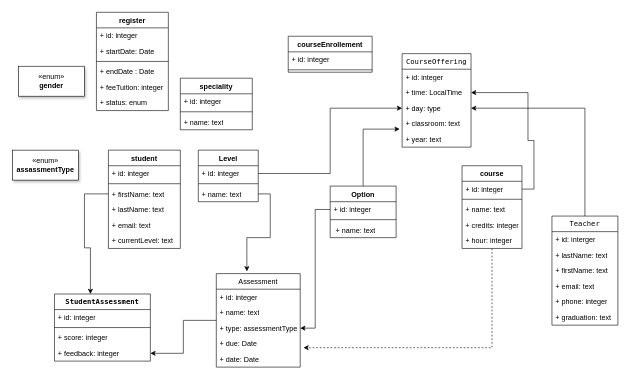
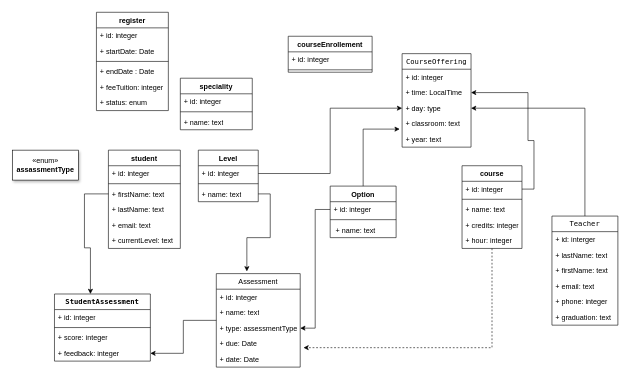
  <mxCell id="0" />
  <mxCell id="1" parent="0" />
  <mxCell id="2" value="speciality" style="swimlane;fontStyle=1;align=center;verticalAlign=top;childLayout=stackLayout;horizontal=1;startSize=26;horizontalStack=0;resizeParent=1;resizeParentMax=0;resizeLast=0;collapsible=1;marginBottom=0;whiteSpace=wrap;html=1;" parent="1" vertex="1"><mxGeometry x="300" y="130" width="120" height="86" as="geometry" /></mxCell>
  <mxCell id="3" value="+ id: integer" style="text;strokeColor=none;fillColor=none;align=left;verticalAlign=top;spacingLeft=4;spacingRight=4;overflow=hidden;rotatable=0;points=[[0,0.5],[1,0.5]];portConstraint=eastwest;whiteSpace=wrap;html=1;" parent="2" vertex="1"><mxGeometry y="26" width="120" height="26" as="geometry" /></mxCell>
  <mxCell id="4" value="" style="line;strokeWidth=1;fillColor=none;align=left;verticalAlign=middle;spacingTop=-1;spacingLeft=3;spacingRight=3;rotatable=0;labelPosition=right;points=[];portConstraint=eastwest;strokeColor=inherit;" parent="2" vertex="1"><mxGeometry y="52" width="120" height="8" as="geometry" /></mxCell>
  <mxCell id="5" value="+ name: text" style="text;strokeColor=none;fillColor=none;align=left;verticalAlign=top;spacingLeft=4;spacingRight=4;overflow=hidden;rotatable=0;points=[[0,0.5],[1,0.5]];portConstraint=eastwest;whiteSpace=wrap;html=1;" parent="2" vertex="1"><mxGeometry y="60" width="120" height="26" as="geometry" /></mxCell>
  <mxCell id="6" value="Option" style="swimlane;fontStyle=1;align=center;verticalAlign=top;childLayout=stackLayout;horizontal=1;startSize=26;horizontalStack=0;resizeParent=1;resizeParentMax=0;resizeLast=0;collapsible=1;marginBottom=0;whiteSpace=wrap;html=1;" parent="1" vertex="1"><mxGeometry x="550" y="310" width="110" height="86" as="geometry" /></mxCell>
  <mxCell id="7" value="+ id: integer" style="text;strokeColor=none;fillColor=none;align=left;verticalAlign=top;spacingLeft=4;spacingRight=4;overflow=hidden;rotatable=0;points=[[0,0.5],[1,0.5]];portConstraint=eastwest;whiteSpace=wrap;html=1;" parent="6" vertex="1"><mxGeometry y="26" width="110" height="26" as="geometry" /></mxCell>
  <mxCell id="8" value="" style="line;strokeWidth=1;fillColor=none;align=left;verticalAlign=middle;spacingTop=-1;spacingLeft=3;spacingRight=3;rotatable=0;labelPosition=right;points=[];portConstraint=eastwest;strokeColor=inherit;" parent="6" vertex="1"><mxGeometry y="52" width="110" height="8" as="geometry" /></mxCell>
  <mxCell id="9" value="&amp;nbsp;+ name: text" style="text;strokeColor=none;fillColor=none;align=left;verticalAlign=top;spacingLeft=4;spacingRight=4;overflow=hidden;rotatable=0;points=[[0,0.5],[1,0.5]];portConstraint=eastwest;whiteSpace=wrap;html=1;" parent="6" vertex="1"><mxGeometry y="60" width="110" height="26" as="geometry" /></mxCell>
  <mxCell id="10" value="course" style="swimlane;fontStyle=1;align=center;verticalAlign=top;childLayout=stackLayout;horizontal=1;startSize=26;horizontalStack=0;resizeParent=1;resizeParentMax=0;resizeLast=0;collapsible=1;marginBottom=0;whiteSpace=wrap;html=1;" parent="1" vertex="1"><mxGeometry x="770" y="276" width="100" height="138" as="geometry" /></mxCell>
  <mxCell id="11" value="+ id: integer" style="text;strokeColor=none;fillColor=none;align=left;verticalAlign=top;spacingLeft=4;spacingRight=4;overflow=hidden;rotatable=0;points=[[0,0.5],[1,0.5]];portConstraint=eastwest;whiteSpace=wrap;html=1;" parent="10" vertex="1"><mxGeometry y="26" width="100" height="26" as="geometry" /></mxCell>
  <mxCell id="12" value="" style="line;strokeWidth=1;fillColor=none;align=left;verticalAlign=middle;spacingTop=-1;spacingLeft=3;spacingRight=3;rotatable=0;labelPosition=right;points=[];portConstraint=eastwest;strokeColor=inherit;" parent="10" vertex="1"><mxGeometry y="52" width="100" height="8" as="geometry" /></mxCell>
  <mxCell id="13" value="+ name: text" style="text;strokeColor=none;fillColor=none;align=left;verticalAlign=top;spacingLeft=4;spacingRight=4;overflow=hidden;rotatable=0;points=[[0,0.5],[1,0.5]];portConstraint=eastwest;whiteSpace=wrap;html=1;" parent="10" vertex="1"><mxGeometry y="60" width="100" height="26" as="geometry" /></mxCell>
  <mxCell id="14" value="+ credits: integer" style="text;strokeColor=none;fillColor=none;align=left;verticalAlign=top;spacingLeft=4;spacingRight=4;overflow=hidden;rotatable=0;points=[[0,0.5],[1,0.5]];portConstraint=eastwest;whiteSpace=wrap;html=1;" parent="10" vertex="1"><mxGeometry y="86" width="100" height="26" as="geometry" /></mxCell>
  <mxCell id="15" value="+ hour: integer" style="text;strokeColor=none;fillColor=none;align=left;verticalAlign=top;spacingLeft=4;spacingRight=4;overflow=hidden;rotatable=0;points=[[0,0.5],[1,0.5]];portConstraint=eastwest;whiteSpace=wrap;html=1;" vertex="1" parent="10"><mxGeometry y="112" width="100" height="26" as="geometry" /></mxCell>
  <mxCell id="16" value="student" style="swimlane;fontStyle=1;align=center;verticalAlign=top;childLayout=stackLayout;horizontal=1;startSize=26;horizontalStack=0;resizeParent=1;resizeParentMax=0;resizeLast=0;collapsible=1;marginBottom=0;whiteSpace=wrap;html=1;" parent="1" vertex="1"><mxGeometry x="180" y="250" width="120" height="164" as="geometry" /></mxCell>
  <mxCell id="17" value="+ id: integer" style="text;strokeColor=none;fillColor=none;align=left;verticalAlign=top;spacingLeft=4;spacingRight=4;overflow=hidden;rotatable=0;points=[[0,0.5],[1,0.5]];portConstraint=eastwest;whiteSpace=wrap;html=1;" parent="16" vertex="1"><mxGeometry y="26" width="120" height="26" as="geometry" /></mxCell>
  <mxCell id="18" value="" style="line;strokeWidth=1;fillColor=none;align=left;verticalAlign=middle;spacingTop=-1;spacingLeft=3;spacingRight=3;rotatable=0;labelPosition=right;points=[];portConstraint=eastwest;strokeColor=inherit;" parent="16" vertex="1"><mxGeometry y="52" width="120" height="8" as="geometry" /></mxCell>
  <mxCell id="19" value="+ firstName: text" style="text;strokeColor=none;fillColor=none;align=left;verticalAlign=top;spacingLeft=4;spacingRight=4;overflow=hidden;rotatable=0;points=[[0,0.5],[1,0.5]];portConstraint=eastwest;whiteSpace=wrap;html=1;" parent="16" vertex="1"><mxGeometry y="60" width="120" height="26" as="geometry" /></mxCell>
  <mxCell id="20" value="+ lastName: text" style="text;strokeColor=none;fillColor=none;align=left;verticalAlign=top;spacingLeft=4;spacingRight=4;overflow=hidden;rotatable=0;points=[[0,0.5],[1,0.5]];portConstraint=eastwest;whiteSpace=wrap;html=1;" parent="16" vertex="1"><mxGeometry y="86" width="120" height="26" as="geometry" /></mxCell>
  <mxCell id="21" value="+ email: text" style="text;strokeColor=none;fillColor=none;align=left;verticalAlign=top;spacingLeft=4;spacingRight=4;overflow=hidden;rotatable=0;points=[[0,0.5],[1,0.5]];portConstraint=eastwest;whiteSpace=wrap;html=1;" parent="16" vertex="1"><mxGeometry y="112" width="120" height="26" as="geometry" /></mxCell>
  <mxCell id="22" value="+ currentLevel: text" style="text;strokeColor=none;fillColor=none;align=left;verticalAlign=top;spacingLeft=4;spacingRight=4;overflow=hidden;rotatable=0;points=[[0,0.5],[1,0.5]];portConstraint=eastwest;whiteSpace=wrap;html=1;" parent="16" vertex="1"><mxGeometry y="138" width="120" height="26" as="geometry" /></mxCell>
  <mxCell id="23" value="register" style="swimlane;fontStyle=1;align=center;verticalAlign=top;childLayout=stackLayout;horizontal=1;startSize=26;horizontalStack=0;resizeParent=1;resizeParentMax=0;resizeLast=0;collapsible=1;marginBottom=0;whiteSpace=wrap;html=1;" parent="1" vertex="1"><mxGeometry y="20" width="120" height="164" as="geometry" x="160" /></mxCell>
  <mxCell id="24" value="+ id: integer" style="text;strokeColor=none;fillColor=none;align=left;verticalAlign=top;spacingLeft=4;spacingRight=4;overflow=hidden;rotatable=0;points=[[0,0.5],[1,0.5]];portConstraint=eastwest;whiteSpace=wrap;html=1;" parent="23" vertex="1"><mxGeometry y="26" width="120" height="26" as="geometry" /></mxCell>
  <mxCell id="25" value="+ startDate: Date" style="text;strokeColor=none;fillColor=none;align=left;verticalAlign=top;spacingLeft=4;spacingRight=4;overflow=hidden;rotatable=0;points=[[0,0.5],[1,0.5]];portConstraint=eastwest;whiteSpace=wrap;html=1;" parent="23" vertex="1"><mxGeometry y="52" width="120" height="26" as="geometry" /></mxCell>
  <mxCell id="26" value="" style="line;strokeWidth=1;fillColor=none;align=left;verticalAlign=middle;spacingTop=-1;spacingLeft=3;spacingRight=3;rotatable=0;labelPosition=right;points=[];portConstraint=eastwest;strokeColor=inherit;" parent="23" vertex="1"><mxGeometry y="78" width="120" height="8" as="geometry" /></mxCell>
  <mxCell id="27" value="+ endDate : Date" style="text;strokeColor=none;fillColor=none;align=left;verticalAlign=top;spacingLeft=4;spacingRight=4;overflow=hidden;rotatable=0;points=[[0,0.5],[1,0.5]];portConstraint=eastwest;whiteSpace=wrap;html=1;" parent="23" vertex="1"><mxGeometry y="86" width="120" height="26" as="geometry" /></mxCell>
  <mxCell id="28" value="+ feeTuition: integer" style="text;strokeColor=none;fillColor=none;align=left;verticalAlign=top;spacingLeft=4;spacingRight=4;overflow=hidden;rotatable=0;points=[[0,0.5],[1,0.5]];portConstraint=eastwest;whiteSpace=wrap;html=1;" parent="23" vertex="1"><mxGeometry y="112" width="120" height="26" as="geometry" /></mxCell>
  <mxCell id="29" value="+ status: enum" style="text;strokeColor=none;fillColor=none;align=left;verticalAlign=top;spacingLeft=4;spacingRight=4;overflow=hidden;rotatable=0;points=[[0,0.5],[1,0.5]];portConstraint=eastwest;whiteSpace=wrap;html=1;" vertex="1" parent="23"><mxGeometry y="138" width="120" height="26" as="geometry" /></mxCell>
  <mxCell id="30" value="courseEnrollement" style="swimlane;fontStyle=1;align=center;verticalAlign=top;childLayout=stackLayout;horizontal=1;startSize=26;horizontalStack=0;resizeParent=1;resizeParentMax=0;resizeLast=0;collapsible=1;marginBottom=0;whiteSpace=wrap;html=1;" parent="1" vertex="1"><mxGeometry x="480" y="60" width="140" height="60" as="geometry" /></mxCell>
  <mxCell id="31" value="+ id: integer" style="text;strokeColor=none;fillColor=none;align=left;verticalAlign=top;spacingLeft=4;spacingRight=4;overflow=hidden;rotatable=0;points=[[0,0.5],[1,0.5]];portConstraint=eastwest;whiteSpace=wrap;html=1;" parent="30" vertex="1"><mxGeometry y="26" width="140" height="26" as="geometry" /></mxCell>
  <mxCell id="32" value="" style="line;strokeWidth=1;fillColor=none;align=left;verticalAlign=middle;spacingTop=-1;spacingLeft=3;spacingRight=3;rotatable=0;labelPosition=right;points=[];portConstraint=eastwest;strokeColor=inherit;" parent="30" vertex="1"><mxGeometry y="52" width="140" height="8" as="geometry" /></mxCell>
  <mxCell id="33" value="Level" style="swimlane;fontStyle=1;align=center;verticalAlign=top;childLayout=stackLayout;horizontal=1;startSize=26;horizontalStack=0;resizeParent=1;resizeParentMax=0;resizeLast=0;collapsible=1;marginBottom=0;whiteSpace=wrap;html=1;" parent="1" vertex="1"><mxGeometry x="330" y="250" width="100" height="86" as="geometry" /></mxCell>
  <mxCell id="34" value="+ id: integer" style="text;strokeColor=none;fillColor=none;align=left;verticalAlign=top;spacingLeft=4;spacingRight=4;overflow=hidden;rotatable=0;points=[[0,0.5],[1,0.5]];portConstraint=eastwest;whiteSpace=wrap;html=1;" parent="33" vertex="1"><mxGeometry y="26" width="100" height="26" as="geometry" /></mxCell>
  <mxCell id="35" value="" style="line;strokeWidth=1;fillColor=none;align=left;verticalAlign=middle;spacingTop=-1;spacingLeft=3;spacingRight=3;rotatable=0;labelPosition=right;points=[];portConstraint=eastwest;strokeColor=inherit;" parent="33" vertex="1"><mxGeometry y="52" width="100" height="8" as="geometry" /></mxCell>
  <mxCell id="36" value="+ name: text" style="text;strokeColor=none;fillColor=none;align=left;verticalAlign=top;spacingLeft=4;spacingRight=4;overflow=hidden;rotatable=0;points=[[0,0.5],[1,0.5]];portConstraint=eastwest;whiteSpace=wrap;html=1;" parent="33" vertex="1"><mxGeometry y="60" width="100" height="26" as="geometry" /></mxCell>
  <mxCell id="37" style="edgeStyle=orthogonalEdgeStyle;rounded=0;orthogonalLoop=1;jettySize=auto;html=1;entryX=1;entryY=0.5;entryDx=0;entryDy=0;" edge="1" parent="1" source="38" target="48"><mxGeometry relative="1" as="geometry" /></mxCell>
  <mxCell id="38" value="&lt;code&gt;Teacher&lt;/code&gt;" style="swimlane;fontStyle=0;childLayout=stackLayout;horizontal=1;startSize=26;fillColor=none;horizontalStack=0;resizeParent=1;resizeParentMax=0;resizeLast=0;collapsible=1;marginBottom=0;whiteSpace=wrap;html=1;" vertex="1" parent="1"><mxGeometry x="920" y="360" width="110" height="182" as="geometry" /></mxCell>
  <mxCell id="39" value="+ id: interger" style="text;strokeColor=none;fillColor=none;align=left;verticalAlign=top;spacingLeft=4;spacingRight=4;overflow=hidden;rotatable=0;points=[[0,0.5],[1,0.5]];portConstraint=eastwest;whiteSpace=wrap;html=1;" vertex="1" parent="38"><mxGeometry y="26" width="110" height="26" as="geometry" /></mxCell>
  <mxCell id="40" value="+ lastName: text" style="text;strokeColor=none;fillColor=none;align=left;verticalAlign=top;spacingLeft=4;spacingRight=4;overflow=hidden;rotatable=0;points=[[0,0.5],[1,0.5]];portConstraint=eastwest;whiteSpace=wrap;html=1;" vertex="1" parent="38"><mxGeometry y="52" width="110" height="26" as="geometry" /></mxCell>
  <mxCell id="41" value="+ firstName: text" style="text;strokeColor=none;fillColor=none;align=left;verticalAlign=top;spacingLeft=4;spacingRight=4;overflow=hidden;rotatable=0;points=[[0,0.5],[1,0.5]];portConstraint=eastwest;whiteSpace=wrap;html=1;" vertex="1" parent="38"><mxGeometry y="78" width="110" height="26" as="geometry" /></mxCell>
  <mxCell id="42" value="+ email: text" style="text;strokeColor=none;fillColor=none;align=left;verticalAlign=top;spacingLeft=4;spacingRight=4;overflow=hidden;rotatable=0;points=[[0,0.5],[1,0.5]];portConstraint=eastwest;whiteSpace=wrap;html=1;" vertex="1" parent="38"><mxGeometry y="104" width="110" height="26" as="geometry" /></mxCell>
  <mxCell id="43" value="+ phone: integer" style="text;strokeColor=none;fillColor=none;align=left;verticalAlign=top;spacingLeft=4;spacingRight=4;overflow=hidden;rotatable=0;points=[[0,0.5],[1,0.5]];portConstraint=eastwest;whiteSpace=wrap;html=1;" vertex="1" parent="38"><mxGeometry y="130" width="110" height="26" as="geometry" /></mxCell>
  <mxCell id="44" value="+ graduation: text" style="text;strokeColor=none;fillColor=none;align=left;verticalAlign=top;spacingLeft=4;spacingRight=4;overflow=hidden;rotatable=0;points=[[0,0.5],[1,0.5]];portConstraint=eastwest;whiteSpace=wrap;html=1;" vertex="1" parent="38"><mxGeometry y="156" width="110" height="26" as="geometry" /></mxCell>
  <mxCell id="45" value="&lt;code&gt;CourseOffering&lt;/code&gt;" style="swimlane;fontStyle=0;childLayout=stackLayout;horizontal=1;startSize=26;fillColor=none;horizontalStack=0;resizeParent=1;resizeParentMax=0;resizeLast=0;collapsible=1;marginBottom=0;whiteSpace=wrap;html=1;" vertex="1" parent="1"><mxGeometry x="670" y="89" width="115" height="156" as="geometry" /></mxCell>
  <mxCell id="46" value="+ id: integer" style="text;strokeColor=none;fillColor=none;align=left;verticalAlign=top;spacingLeft=4;spacingRight=4;overflow=hidden;rotatable=0;points=[[0,0.5],[1,0.5]];portConstraint=eastwest;whiteSpace=wrap;html=1;" vertex="1" parent="45"><mxGeometry y="26" width="115" height="26" as="geometry" /></mxCell>
  <mxCell id="47" value="+ time: LocalTime" style="text;strokeColor=none;fillColor=none;align=left;verticalAlign=top;spacingLeft=4;spacingRight=4;overflow=hidden;rotatable=0;points=[[0,0.5],[1,0.5]];portConstraint=eastwest;whiteSpace=wrap;html=1;" vertex="1" parent="45"><mxGeometry y="52" width="115" height="26" as="geometry" /></mxCell>
  <mxCell id="48" value="+ day: type" style="text;strokeColor=none;fillColor=none;align=left;verticalAlign=top;spacingLeft=4;spacingRight=4;overflow=hidden;rotatable=0;points=[[0,0.5],[1,0.5]];portConstraint=eastwest;whiteSpace=wrap;html=1;" vertex="1" parent="45"><mxGeometry y="78" width="115" height="26" as="geometry" /></mxCell>
  <mxCell id="49" value="+ classroom: text" style="text;strokeColor=none;fillColor=none;align=left;verticalAlign=top;spacingLeft=4;spacingRight=4;overflow=hidden;rotatable=0;points=[[0,0.5],[1,0.5]];portConstraint=eastwest;whiteSpace=wrap;html=1;" vertex="1" parent="45"><mxGeometry y="104" width="115" height="26" as="geometry" /></mxCell>
  <mxCell id="50" value="+ year: text" style="text;strokeColor=none;fillColor=none;align=left;verticalAlign=top;spacingLeft=4;spacingRight=4;overflow=hidden;rotatable=0;points=[[0,0.5],[1,0.5]];portConstraint=eastwest;whiteSpace=wrap;html=1;" vertex="1" parent="45"><mxGeometry y="130" width="115" height="26" as="geometry" /></mxCell>
  <mxCell id="51" style="edgeStyle=orthogonalEdgeStyle;rounded=0;orthogonalLoop=1;jettySize=auto;html=1;" edge="1" parent="1" source="52" target="62"><mxGeometry relative="1" as="geometry" /></mxCell>
  <mxCell id="52" value="Assessment" style="swimlane;fontStyle=0;childLayout=stackLayout;horizontal=1;startSize=26;fillColor=none;horizontalStack=0;resizeParent=1;resizeParentMax=0;resizeLast=0;collapsible=1;marginBottom=0;whiteSpace=wrap;html=1;" vertex="1" parent="1"><mxGeometry x="360" y="456" width="140" height="156" as="geometry" /></mxCell>
  <mxCell id="53" value="+ id: integer" style="text;strokeColor=none;fillColor=none;align=left;verticalAlign=top;spacingLeft=4;spacingRight=4;overflow=hidden;rotatable=0;points=[[0,0.5],[1,0.5]];portConstraint=eastwest;whiteSpace=wrap;html=1;" vertex="1" parent="52"><mxGeometry y="26" width="140" height="26" as="geometry" /></mxCell>
  <mxCell id="54" value="+ name: text" style="text;strokeColor=none;fillColor=none;align=left;verticalAlign=top;spacingLeft=4;spacingRight=4;overflow=hidden;rotatable=0;points=[[0,0.5],[1,0.5]];portConstraint=eastwest;whiteSpace=wrap;html=1;" vertex="1" parent="52"><mxGeometry y="52" width="140" height="26" as="geometry" /></mxCell>
  <mxCell id="55" value="+ type: assessmentType" style="text;strokeColor=none;fillColor=none;align=left;verticalAlign=top;spacingLeft=4;spacingRight=4;overflow=hidden;rotatable=0;points=[[0,0.5],[1,0.5]];portConstraint=eastwest;whiteSpace=wrap;html=1;" vertex="1" parent="52"><mxGeometry y="78" width="140" height="26" as="geometry" /></mxCell>
  <mxCell id="56" value="+ due: Date" style="text;strokeColor=none;fillColor=none;align=left;verticalAlign=top;spacingLeft=4;spacingRight=4;overflow=hidden;rotatable=0;points=[[0,0.5],[1,0.5]];portConstraint=eastwest;whiteSpace=wrap;html=1;" vertex="1" parent="52"><mxGeometry y="104" width="140" height="26" as="geometry" /></mxCell>
  <mxCell id="57" value="+ date: Date" style="text;strokeColor=none;fillColor=none;align=left;verticalAlign=top;spacingLeft=4;spacingRight=4;overflow=hidden;rotatable=0;points=[[0,0.5],[1,0.5]];portConstraint=eastwest;whiteSpace=wrap;html=1;" vertex="1" parent="52"><mxGeometry y="130" width="140" height="26" as="geometry" /></mxCell>
  <mxCell id="58" value="&lt;code&gt;StudentAssessment&lt;/code&gt;" style="swimlane;fontStyle=1;align=center;verticalAlign=top;childLayout=stackLayout;horizontal=1;startSize=26;horizontalStack=0;resizeParent=1;resizeParentMax=0;resizeLast=0;collapsible=1;marginBottom=0;whiteSpace=wrap;html=1;" vertex="1" parent="1"><mxGeometry x="90" y="490" width="160" height="112" as="geometry" /></mxCell>
  <mxCell id="59" value="+ id: integer" style="text;strokeColor=none;fillColor=none;align=left;verticalAlign=top;spacingLeft=4;spacingRight=4;overflow=hidden;rotatable=0;points=[[0,0.5],[1,0.5]];portConstraint=eastwest;whiteSpace=wrap;html=1;" vertex="1" parent="58"><mxGeometry y="26" width="160" height="26" as="geometry" /></mxCell>
  <mxCell id="60" value="" style="line;strokeWidth=1;fillColor=none;align=left;verticalAlign=middle;spacingTop=-1;spacingLeft=3;spacingRight=3;rotatable=0;labelPosition=right;points=[];portConstraint=eastwest;strokeColor=inherit;" vertex="1" parent="58"><mxGeometry y="52" width="160" height="8" as="geometry" /></mxCell>
  <mxCell id="61" value="+ score: integer" style="text;strokeColor=none;fillColor=none;align=left;verticalAlign=top;spacingLeft=4;spacingRight=4;overflow=hidden;rotatable=0;points=[[0,0.5],[1,0.5]];portConstraint=eastwest;whiteSpace=wrap;html=1;" vertex="1" parent="58"><mxGeometry y="60" width="160" height="26" as="geometry" /></mxCell>
  <mxCell id="62" value="+ feedback: integer" style="text;strokeColor=none;fillColor=none;align=left;verticalAlign=top;spacingLeft=4;spacingRight=4;overflow=hidden;rotatable=0;points=[[0,0.5],[1,0.5]];portConstraint=eastwest;whiteSpace=wrap;html=1;" vertex="1" parent="58"><mxGeometry y="86" width="160" height="26" as="geometry" /></mxCell>
  <mxCell id="63" style="edgeStyle=orthogonalEdgeStyle;rounded=0;orthogonalLoop=1;jettySize=auto;html=1;exitX=1;exitY=0.5;exitDx=0;exitDy=0;entryX=0;entryY=0.5;entryDx=0;entryDy=0;" edge="1" parent="1" source="34" target="48"><mxGeometry relative="1" as="geometry" /></mxCell>
  <mxCell id="64" style="edgeStyle=orthogonalEdgeStyle;rounded=0;orthogonalLoop=1;jettySize=auto;html=1;entryX=1;entryY=0.5;entryDx=0;entryDy=0;" edge="1" parent="1" source="11" target="47"><mxGeometry relative="1" as="geometry"><Array as="points"><mxPoint x="890" y="315" /><mxPoint x="890" y="234" /><mxPoint x="880" y="234" /><mxPoint x="880" y="154" /></Array></mxGeometry></mxCell>
  <mxCell id="65" value="&lt;div&gt;«enum»&lt;b&gt;&lt;br&gt;&lt;/b&gt;&lt;/div&gt;&lt;div&gt;&lt;b&gt;assassmentType&lt;/b&gt;&lt;/div&gt;" style="html=1;whiteSpace=wrap;shadow=1;" vertex="1" parent="1"><mxGeometry x="20" y="250" width="110" height="50" as="geometry" /></mxCell>
  <mxCell id="66" style="edgeStyle=orthogonalEdgeStyle;rounded=0;orthogonalLoop=1;jettySize=auto;html=1;entryX=1;entryY=0.5;entryDx=0;entryDy=0;" edge="1" parent="1" source="7" target="55"><mxGeometry relative="1" as="geometry" /></mxCell>
  <mxCell id="67" style="edgeStyle=orthogonalEdgeStyle;rounded=0;orthogonalLoop=1;jettySize=auto;html=1;entryX=0.364;entryY=-0.024;entryDx=0;entryDy=0;entryPerimeter=0;" edge="1" parent="1" source="36" target="52"><mxGeometry relative="1" as="geometry" /></mxCell>
  <mxCell id="68" style="edgeStyle=orthogonalEdgeStyle;rounded=0;orthogonalLoop=1;jettySize=auto;html=1;entryX=1.039;entryY=-0.248;entryDx=0;entryDy=0;entryPerimeter=0;dashed=1;" edge="1" parent="1" source="15" target="57"><mxGeometry relative="1" as="geometry"><Array as="points"><mxPoint x="820" y="580" /></Array></mxGeometry></mxCell>
- <mxCell id="69" value="&lt;div&gt;«enum»&lt;b&gt;&lt;br&gt;&lt;/b&gt;&lt;/div&gt;&lt;div&gt;&lt;b&gt;gender&lt;br&gt;&lt;/b&gt;&lt;/div&gt;" style="html=1;whiteSpace=wrap;shadow=1;" vertex="1" parent="1"><mxGeometry x="30" y="110" width="110" height="50" as="geometry" /></mxCell>
  <mxCell id="70" style="edgeStyle=orthogonalEdgeStyle;rounded=0;orthogonalLoop=1;jettySize=auto;html=1;" edge="1" parent="1" source="19" target="58"><mxGeometry relative="1" as="geometry"><Array as="points"><mxPoint x="140" y="323" /><mxPoint x="140" y="413" /><mxPoint x="150" y="413" /></Array></mxGeometry></mxCell>
  <mxCell id="71" style="edgeStyle=orthogonalEdgeStyle;rounded=0;orthogonalLoop=1;jettySize=auto;html=1;entryX=-0.035;entryY=-0.157;entryDx=0;entryDy=0;entryPerimeter=0;" edge="1" parent="1" source="6" target="50"><mxGeometry relative="1" as="geometry" /></mxCell>
